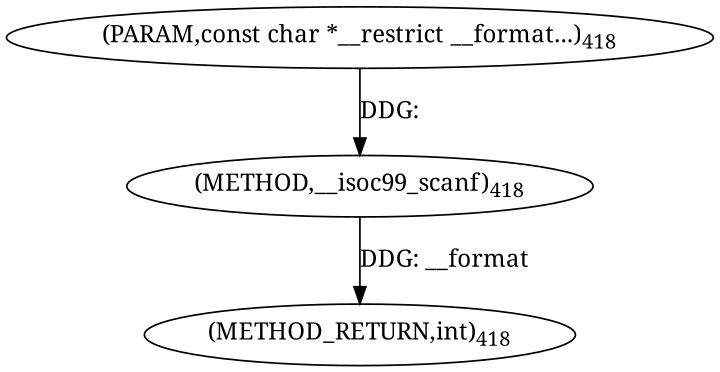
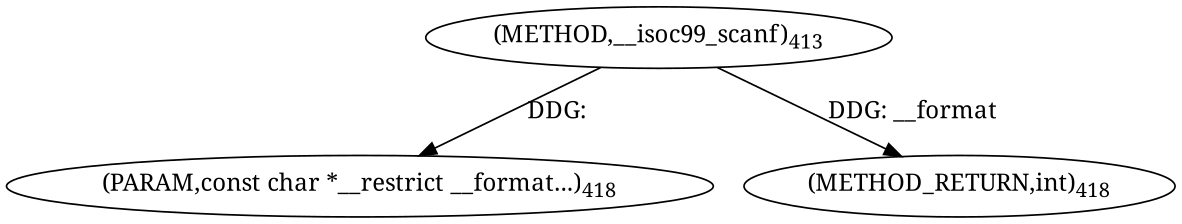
  digraph {
    fontname="Noto Serif"
    node [fontname="Noto Serif"]
    edge [fontname="Noto Serif"]
-   n1 [label=<(METHOD,__isoc99_scanf)<SUB>418</SUB>>]
+   n1 [label=<(METHOD,__isoc99_scanf)<SUB>413</SUB>>]
    n2 [label=<(PARAM,const char *__restrict __format...)<SUB>418</SUB>>]
    n3 [label=<(METHOD_RETURN,int)<SUB>418</SUB>>]
-   n2 -> n1 [label="DDG: "]
+   n1 -> n2 [label="DDG: "]
    n1 -> n3 [label="DDG: __format"]
  }
